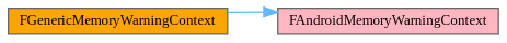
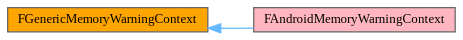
  digraph {
    rankdir=LR
    fontname="Liberation Serif"
    node [color=grey40 fontname="Liberation Serif" fontsize=10 shape=box style=filled]
    n1 [fillcolor=orange height=0.2 label=FGenericMemoryWarningContext width=0.4]
    n2 [fillcolor=lightpink height=0.2 label=FAndroidMemoryWarningContext width=0.4]
-   n2 -> n1 [color=steelblue1 dir=back fontname="Liberation Serif" fontsize=10 labelfontname=Helvetica labelfontsize=10 style=solid]
+   n1 -> n2 [color=steelblue1 dir=back fontname="Liberation Serif" fontsize=10 labelfontname=Helvetica labelfontsize=10 style=solid]
  }
